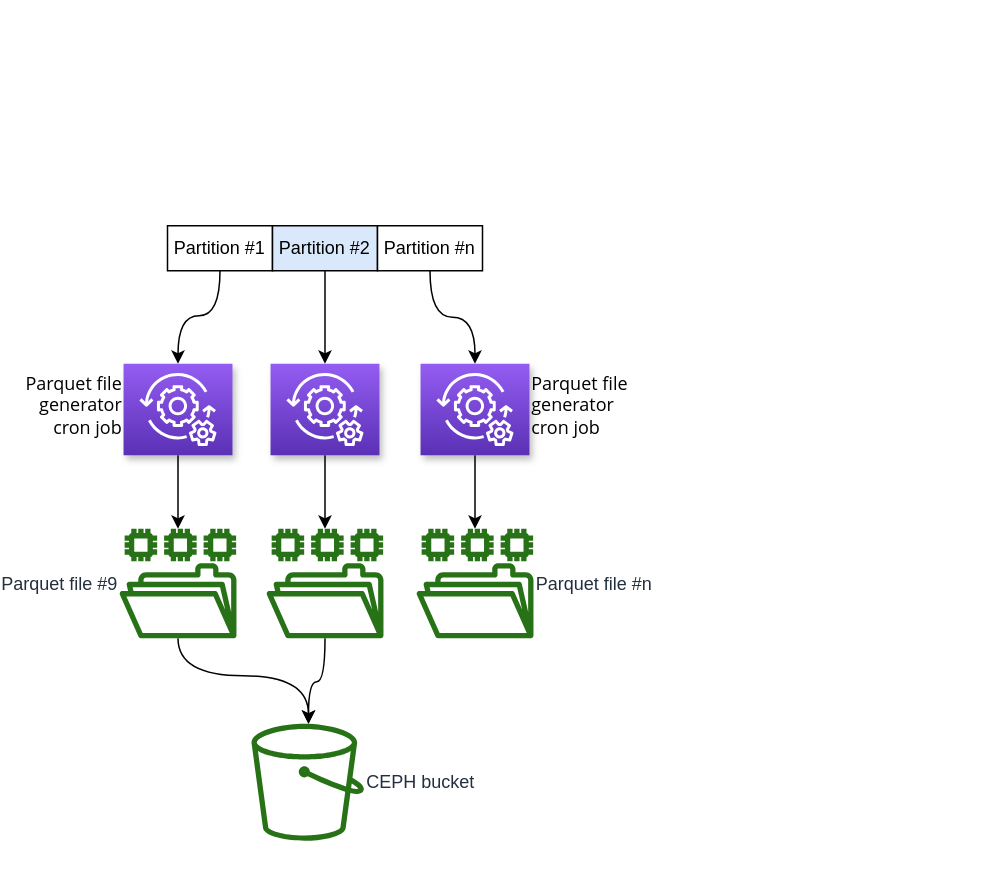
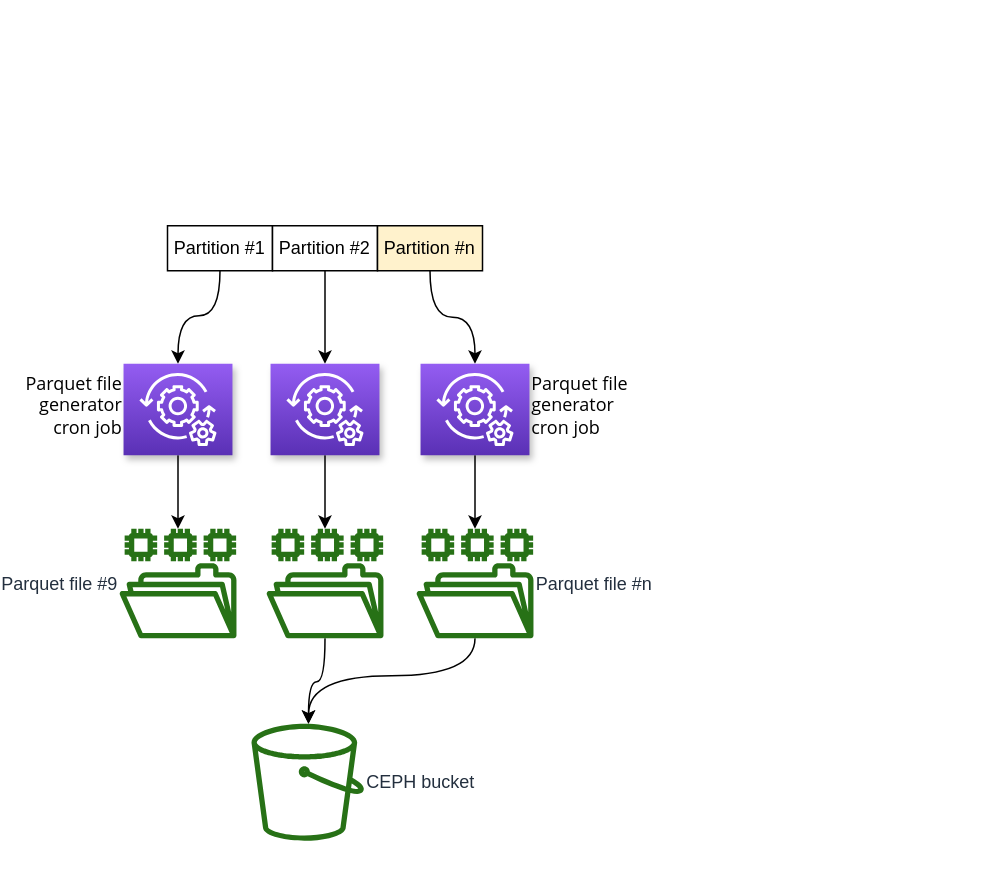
  <mxCell id="0" value="" />
  <mxCell id="1" parent="0" />
  <mxCell id="2" value="" style="edgeStyle=orthogonalEdgeStyle;orthogonalLoop=1;jettySize=auto;html=1;exitX=0.5;exitY=1;exitDx=0;exitDy=0;curved=1;" parent="1" source="9" edge="1"><mxGeometry relative="1" as="geometry"><mxPoint x="59" y="242" as="targetPoint" /><mxPoint x="59" y="180" as="sourcePoint" /><Array as="points"><mxPoint x="87" y="210" /><mxPoint x="59" y="210" /></Array></mxGeometry></mxCell>
  <mxCell id="3" value="" style="shape=image;imageAspect=0;aspect=fixed;verticalLabelPosition=bottom;verticalAlign=top;rounded=0;dashed=1;labelBackgroundColor=none;strokeColor=#3399FF;strokeWidth=2;fillColor=#ffffff;fontColor=#0066CC;align=center;html=1;image=https://static.redhat.com/libs/redhat/brand-assets/latest/corp/logo--hat-only.svg;" parent="1" vertex="1"><mxGeometry width="70" as="geometry" x="508" y="20" /></mxCell>
  <mxCell id="4" value="" style="edgeStyle=orthogonalEdgeStyle;rounded=0;orthogonalLoop=1;jettySize=auto;html=1;" parent="1" source="5" target="7" edge="1"><mxGeometry relative="1" as="geometry" /></mxCell>
  <mxCell id="5" value="Parquet file&lt;br style=&quot;font-size: 12px;&quot;&gt;generator&lt;br style=&quot;font-size: 12px;&quot;&gt;cron job" style="outlineConnect=0;fontColor=#000000;gradientColor=#945DF2;gradientDirection=north;fillColor=#5A30B5;strokeColor=#FFFFFF;dashed=0;verticalLabelPosition=middle;verticalAlign=middle;align=right;html=1;fontSize=12;fontStyle=0;aspect=fixed;shape=mxgraph.aws4.resourceIcon;resIcon=mxgraph.aws4.managed_services;fontFamily=Open Sans;labelPosition=left;shadow=1;spacingBottom=5;" parent="1" vertex="1"><mxGeometry x="22.69" y="242" width="72.62" height="61" as="geometry" /></mxCell>
- <mxCell id="6" value="" style="edgeStyle=orthogonalEdgeStyle;orthogonalLoop=1;jettySize=auto;html=1;curved=1;" parent="1" source="7" target="8" edge="1"><mxGeometry relative="1" as="geometry"><Array as="points"><mxPoint x="59" y="450" /><mxPoint x="146" y="450" /></Array></mxGeometry></mxCell>
  <mxCell id="7" value="Parquet file #9" style="outlineConnect=0;fontColor=#232F3E;gradientColor=none;fillColor=#277116;strokeColor=none;dashed=0;verticalLabelPosition=middle;verticalAlign=middle;align=right;html=1;fontSize=12;fontStyle=0;aspect=fixed;pointerEvents=1;shape=mxgraph.aws4.file_system;labelPosition=left;" parent="1" vertex="1"><mxGeometry x="20" y="352" width="78" height="73" as="geometry" /></mxCell>
  <mxCell id="8" value="CEPH bucket" style="outlineConnect=0;fontColor=#232F3E;gradientColor=none;fillColor=#277116;strokeColor=none;dashed=0;verticalLabelPosition=middle;verticalAlign=middle;align=left;html=1;fontSize=12;fontStyle=0;aspect=fixed;pointerEvents=1;shape=mxgraph.aws4.bucket;labelPosition=right;" parent="1" vertex="1"><mxGeometry x="108" y="482" width="75" height="78" as="geometry" /></mxCell>
  <mxCell id="9" value="Partition #1" style="rounded=0;whiteSpace=wrap;html=1;" vertex="1" parent="1"><mxGeometry x="52" y="150" width="70" height="30" as="geometry" /></mxCell>
  <mxCell id="10" value="" style="edgeStyle=orthogonalEdgeStyle;rounded=0;orthogonalLoop=1;jettySize=auto;html=1;" edge="1" parent="1" source="11" target="15"><mxGeometry relative="1" as="geometry" /></mxCell>
- <mxCell id="11" value="Partition #2" style="rounded=0;whiteSpace=wrap;html=1;fillColor=#dae8fc;" vertex="1" parent="1"><mxGeometry x="122" y="150" width="70" height="30" as="geometry" /></mxCell>
+ <mxCell id="11" value="Partition #2" style="rounded=0;whiteSpace=wrap;html=1;" vertex="1" parent="1"><mxGeometry x="122" y="150" width="70" height="30" as="geometry" /></mxCell>
  <mxCell id="12" value="" style="edgeStyle=orthogonalEdgeStyle;orthogonalLoop=1;jettySize=auto;html=1;curved=1;" edge="1" parent="1" source="13" target="19"><mxGeometry relative="1" as="geometry" /></mxCell>
- <mxCell id="13" value="Partition #n" style="rounded=0;whiteSpace=wrap;html=1;" vertex="1" parent="1"><mxGeometry x="192" y="150" width="70" height="30" as="geometry" /></mxCell>
+ <mxCell id="13" value="Partition #n" style="rounded=0;whiteSpace=wrap;html=1;fillColor=#fff2cc;" vertex="1" parent="1"><mxGeometry x="192" y="150" width="70" height="30" as="geometry" /></mxCell>
  <mxCell id="14" value="" style="edgeStyle=orthogonalEdgeStyle;rounded=0;orthogonalLoop=1;jettySize=auto;html=1;" edge="1" parent="1" source="15" target="17"><mxGeometry relative="1" as="geometry" /></mxCell>
  <mxCell id="15" value="" style="outlineConnect=0;fontColor=#000000;gradientColor=#945DF2;gradientDirection=north;fillColor=#5A30B5;strokeColor=#FFFFFF;dashed=0;verticalLabelPosition=middle;verticalAlign=middle;align=left;html=1;fontSize=12;fontStyle=0;aspect=fixed;shape=mxgraph.aws4.resourceIcon;resIcon=mxgraph.aws4.managed_services;fontFamily=Open Sans;labelPosition=right;shadow=1;spacingBottom=5;" vertex="1" parent="1"><mxGeometry x="120.69" y="242" width="72.62" height="61" as="geometry" /></mxCell>
  <mxCell id="16" value="" style="edgeStyle=orthogonalEdgeStyle;orthogonalLoop=1;jettySize=auto;html=1;curved=1;" edge="1" parent="1" source="17" target="8"><mxGeometry relative="1" as="geometry"><Array as="points"><mxPoint x="157" y="454" /><mxPoint x="146" y="454" /></Array></mxGeometry></mxCell>
  <mxCell id="17" value="" style="outlineConnect=0;fontColor=#232F3E;gradientColor=none;fillColor=#277116;strokeColor=none;dashed=0;verticalLabelPosition=middle;verticalAlign=middle;align=left;html=1;fontSize=12;fontStyle=0;aspect=fixed;pointerEvents=1;shape=mxgraph.aws4.file_system;labelPosition=right;" vertex="1" parent="1"><mxGeometry x="118" y="352" width="78" height="73" as="geometry" /></mxCell>
  <mxCell id="18" value="" style="edgeStyle=orthogonalEdgeStyle;rounded=0;orthogonalLoop=1;jettySize=auto;html=1;" edge="1" parent="1" source="19" target="21"><mxGeometry relative="1" as="geometry" /></mxCell>
  <mxCell id="19" value="Parquet file&lt;br style=&quot;font-size: 12px;&quot;&gt;generator&lt;br style=&quot;font-size: 12px;&quot;&gt;cron job" style="outlineConnect=0;fontColor=#000000;gradientColor=#945DF2;gradientDirection=north;fillColor=#5A30B5;strokeColor=#FFFFFF;dashed=0;verticalLabelPosition=middle;verticalAlign=middle;align=left;html=1;fontSize=12;fontStyle=0;aspect=fixed;shape=mxgraph.aws4.resourceIcon;resIcon=mxgraph.aws4.managed_services;fontFamily=Open Sans;labelPosition=right;shadow=1;spacingBottom=5;" vertex="1" parent="1"><mxGeometry x="220.69" y="242" width="72.62" height="61" as="geometry" /></mxCell>
+ <mxCell id="20" value="" style="edgeStyle=orthogonalEdgeStyle;orthogonalLoop=1;jettySize=auto;html=1;curved=1;" edge="1" parent="1" source="21" target="8"><mxGeometry relative="1" as="geometry"><mxPoint x="257" y="505" as="targetPoint" /><Array as="points"><mxPoint x="257" y="450" /><mxPoint x="146" y="450" /></Array></mxGeometry></mxCell>
  <mxCell id="21" value="Parquet file #n" style="outlineConnect=0;fontColor=#232F3E;gradientColor=none;fillColor=#277116;strokeColor=none;dashed=0;verticalLabelPosition=middle;verticalAlign=middle;align=left;html=1;fontSize=12;fontStyle=0;aspect=fixed;pointerEvents=1;shape=mxgraph.aws4.file_system;labelPosition=right;" vertex="1" parent="1"><mxGeometry x="218" y="352" width="78" height="73" as="geometry" /></mxCell>
